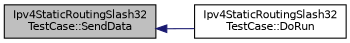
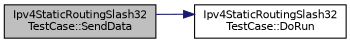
  digraph {
    rankdir=LR
    fontname="DejaVu Sans"
    node [color=black fontname="DejaVu Sans" fontsize=10 shape=record style=filled]
    n1 [fillcolor=grey75 fontcolor=black height=0.2 label="Ipv4StaticRoutingSlash32\lTestCase::SendData" width=0.4]
    n2 [fillcolor=white height=0.2 label="Ipv4StaticRoutingSlash32\lTestCase::DoRun" width=0.4]
-   n1 -> n2 [color=midnightblue dir=back fontname="DejaVu Sans" fontsize=10 labelfontname=Helvetica labelfontsize=10 style=solid]
+   n2 -> n1 [color=midnightblue dir=back fontname="DejaVu Sans" fontsize=10 labelfontname=Helvetica labelfontsize=10 style=solid]
  }
